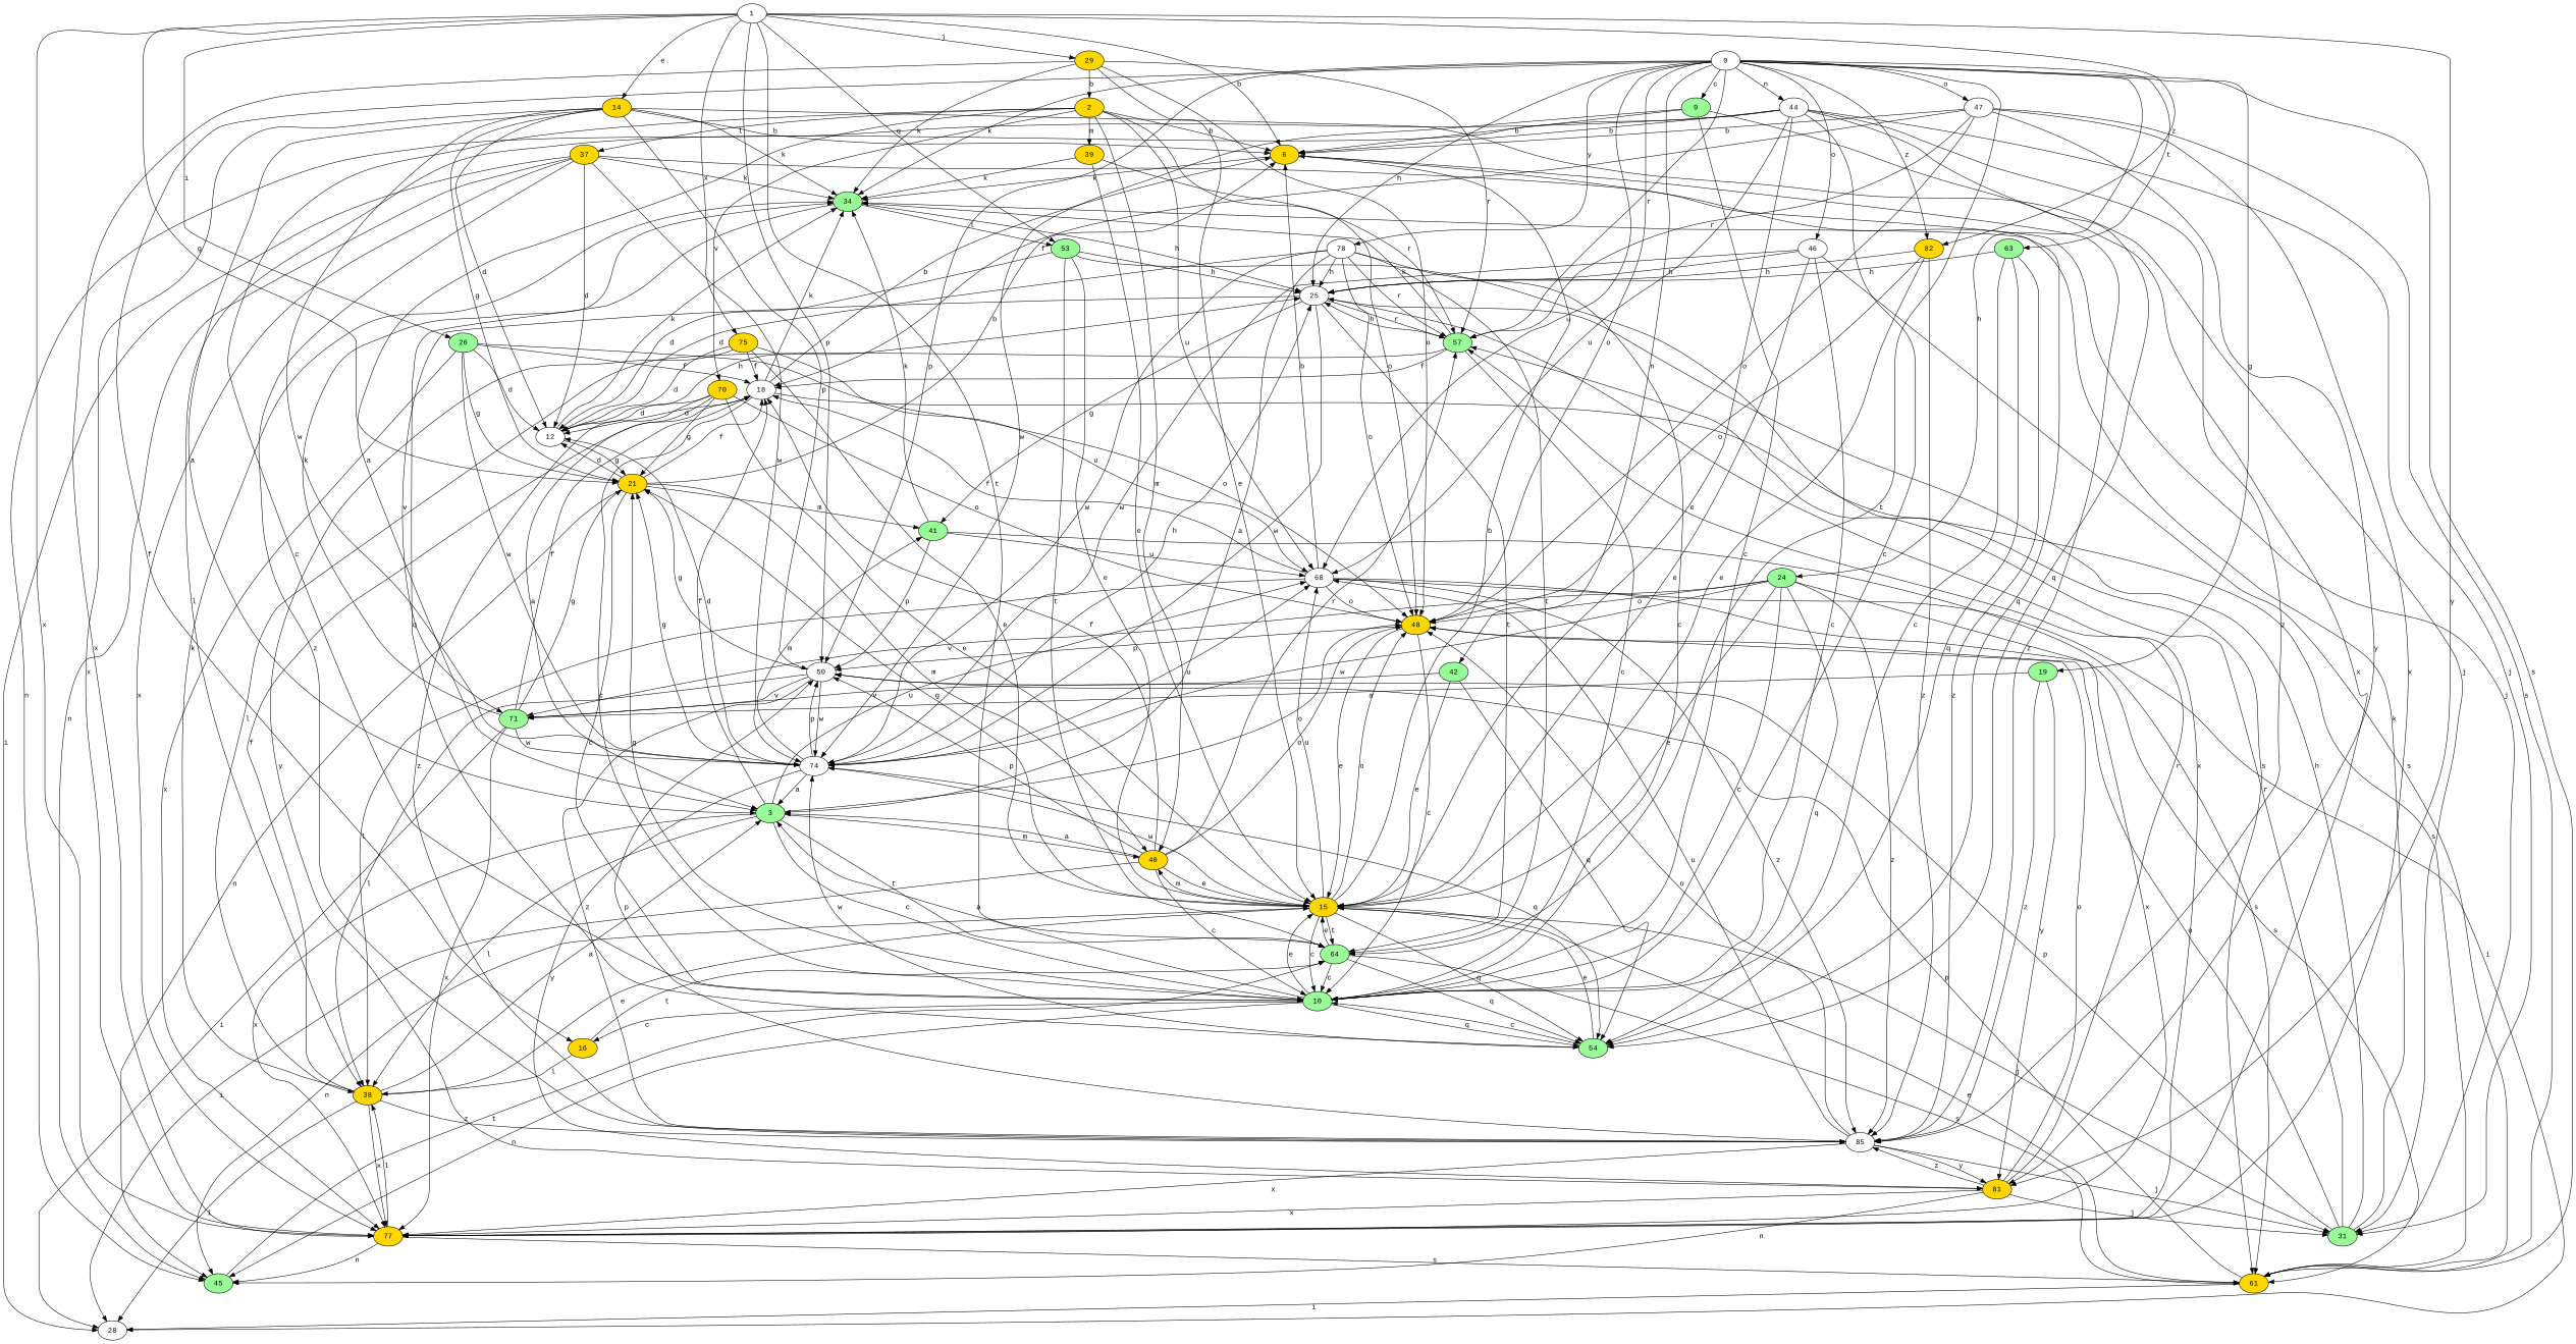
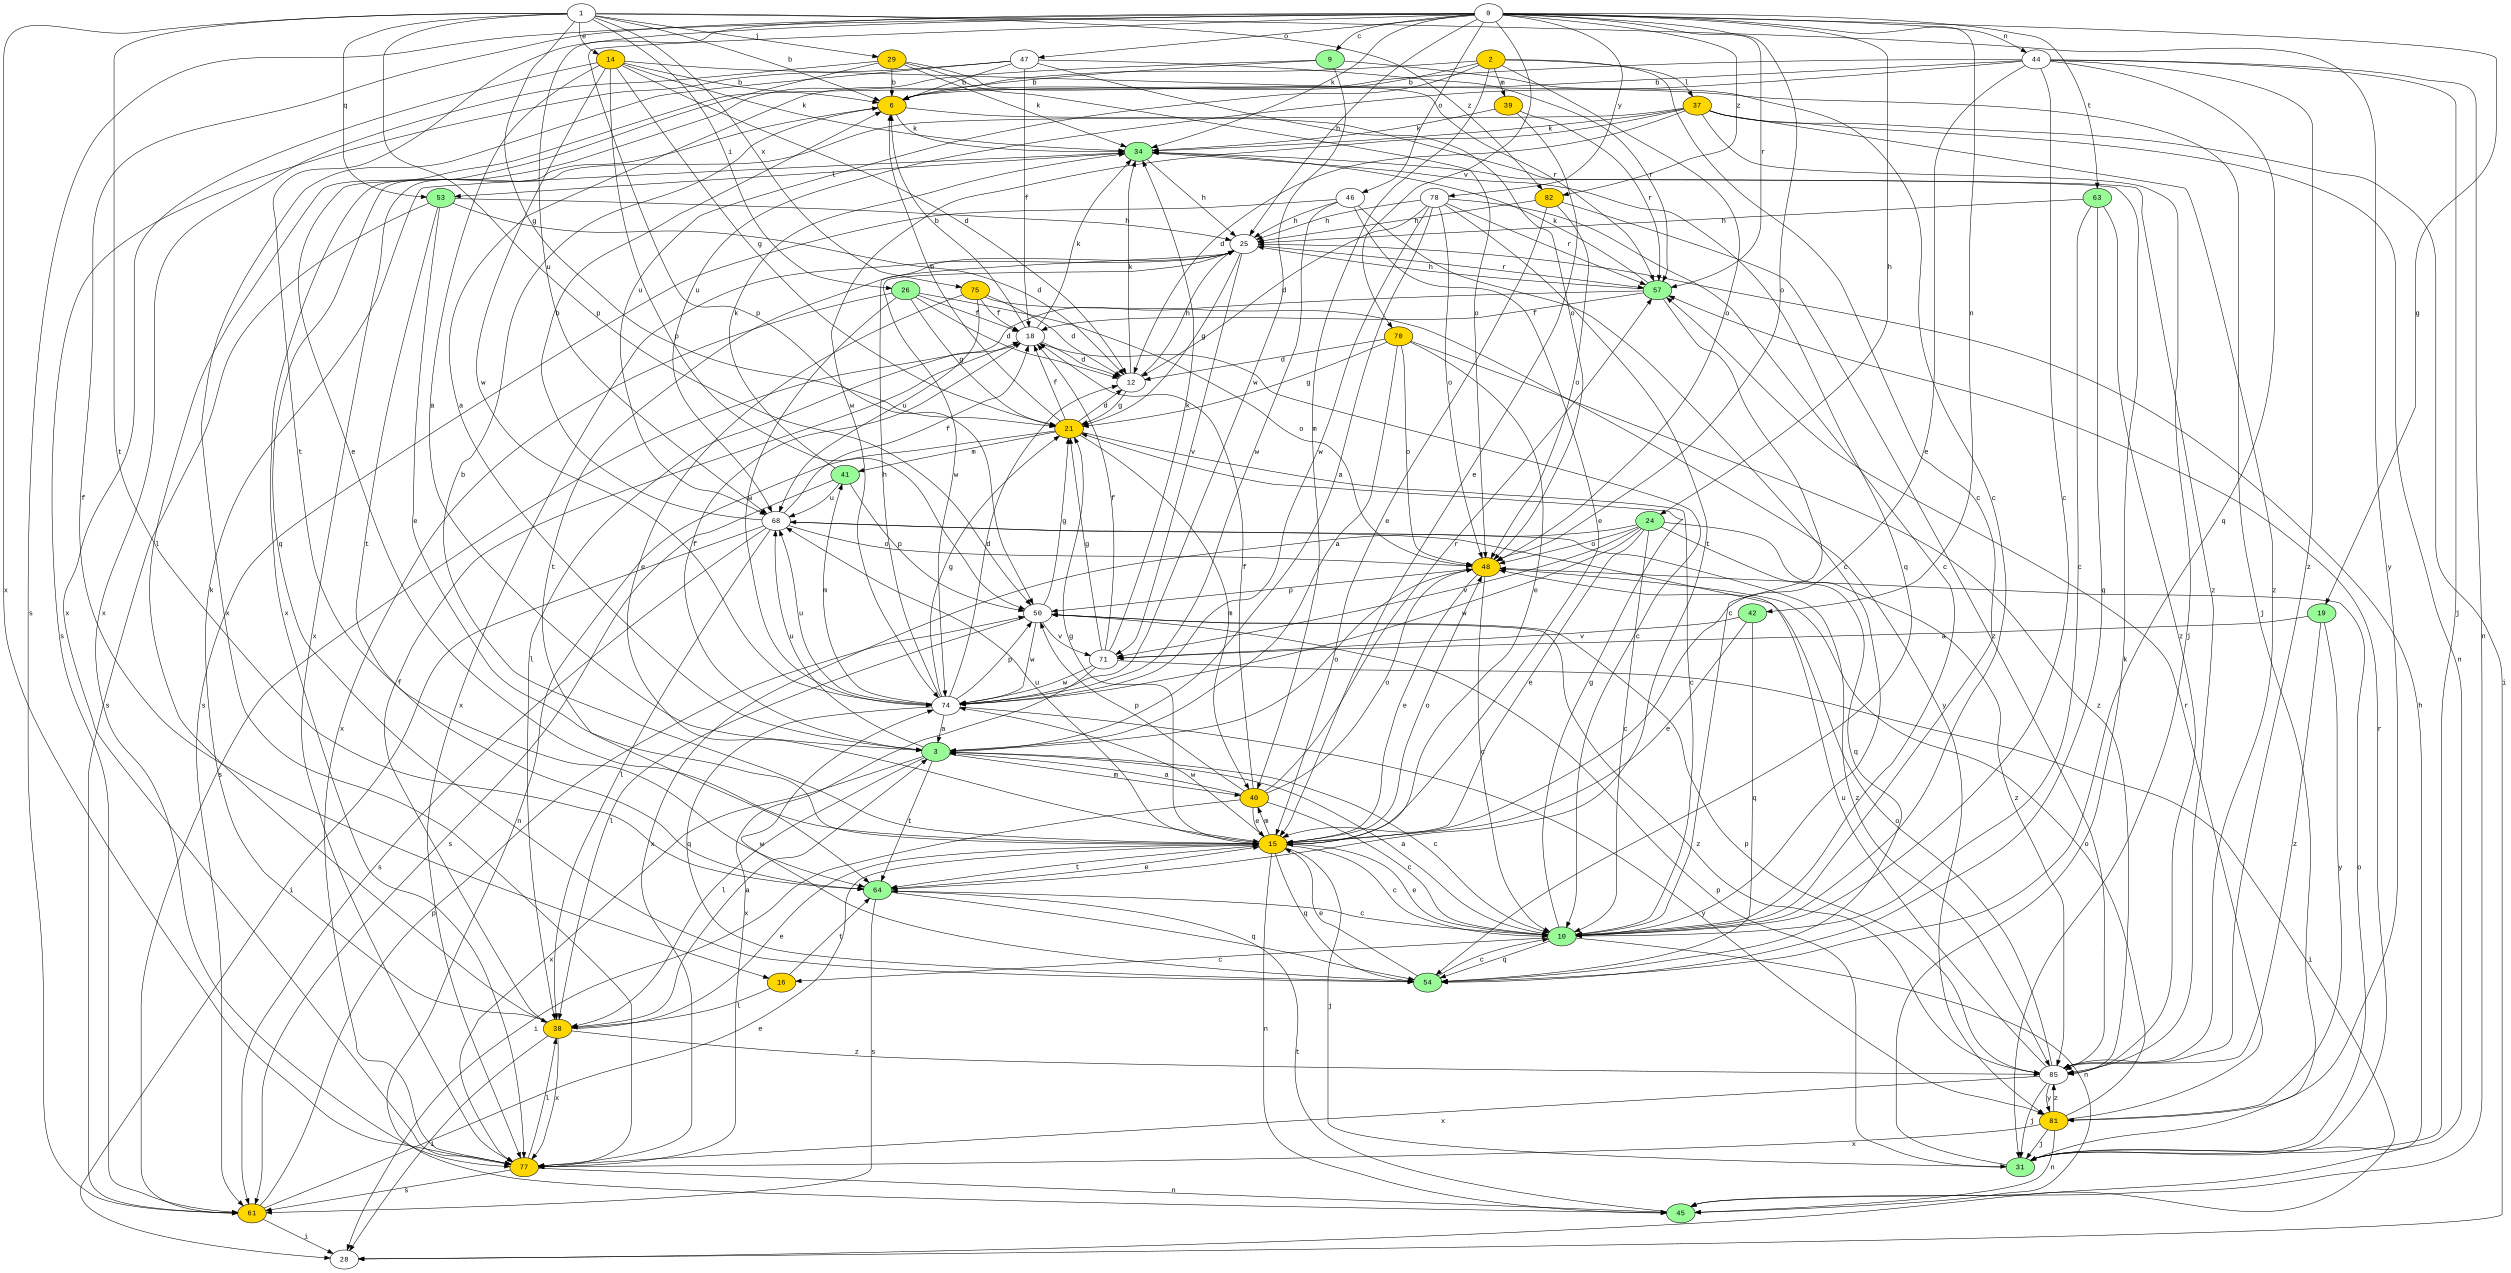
  strict digraph {
    fontname="Liberation Mono"
    node [fillcolor=gold fontname="Liberation Mono" style=filled]
    edge [fontname="Liberation Mono"]
    0 [fillcolor=white]
    9 [fillcolor=palegreen]
    16
    19 [fillcolor=palegreen]
    24 [fillcolor=palegreen]
    25 [fillcolor=white]
    34 [fillcolor=palegreen]
    42 [fillcolor=palegreen]
    44 [fillcolor=white]
    46 [fillcolor=white]
    47 [fillcolor=white]
    48
    50 [fillcolor=white]
    57 [fillcolor=palegreen]
    61
    63 [fillcolor=palegreen]
    64 [fillcolor=palegreen]
    68 [fillcolor=white]
    70
    78 [fillcolor=white]
    82
    6
    77
    10 [fillcolor=palegreen]
    74 [fillcolor=white]
    38
    81
    85 [fillcolor=white]
-   71 [fillcolor=palegreen]
+   71 [fillcolor=white]
    54 [fillcolor=palegreen]
    15
    21
    53 [fillcolor=palegreen]
    45 [fillcolor=palegreen]
    31 [fillcolor=palegreen]
    18 [fillcolor=white]
    28 [fillcolor=white]
    3 [fillcolor=palegreen]
    12 [fillcolor=white]
    1 [fillcolor=white]
    14
    26 [fillcolor=palegreen]
    29
    75
    40
    41 [fillcolor=palegreen]
    2
    37
    39
    0 -> 9 [label=c]
    0 -> 16 [label=f]
    0 -> 19 [label=g]
    0 -> 24 [label=h]
    0 -> 25 [label=h]
    0 -> 34 [label=k]
    0 -> 42 [label=n]
    0 -> 44 [label=n]
    0 -> 46 [label=o]
    0 -> 47 [label=o]
    0 -> 48 [label=o]
    0 -> 50 [label=p]
    0 -> 57 [label=r]
    0 -> 61 [label=s]
    0 -> 63 [label=t]
    0 -> 64 [label=t]
    0 -> 68 [label=u]
-   2 -> 70 [label=v]
+   0 -> 70 [label=v]
    0 -> 78 [label=y]
    0 -> 82 [label=z]
    9 -> 6 [label=b]
    9 -> 77 [label=x]
    9 -> 10 [label=c]
    9 -> 74 [label=w]
    16 -> 64 [label=t]
    16 -> 38 [label=l]
    19 -> 81 [label=y]
    19 -> 85 [label=z]
    19 -> 71 [label=a]
    24 -> 48 [label=o]
    24 -> 77 [label=x]
    24 -> 10 [label=c]
    24 -> 74 [label=w]
    24 -> 85 [label=z]
    24 -> 71 [label=v]
    24 -> 54 [label=q]
    24 -> 15 [label=e]
    25 -> 57 [label=r]
    25 -> 64 [label=t]
    25 -> 77 [label=x]
    25 -> 74 [label=w]
    25 -> 71 [label=v]
-   25 -> 41 [label=g]
+   25 -> 21 [label=g]
    34 -> 25 [label=h]
    34 -> 54 [label=q]
    34 -> 53 [label=l]
    42 -> 71 [label=v]
    42 -> 54 [label=q]
    42 -> 15 [label=e]
    44 -> 68 [label=u]
    44 -> 6 [label=b]
    44 -> 10 [label=c]
    44 -> 38 [label=l]
    44 -> 85 [label=z]
    44 -> 54 [label=q]
    44 -> 15 [label=e]
    44 -> 45 [label=n]
    44 -> 31 [label=j]
    46 -> 25 [label=h]
    46 -> 61 [label=s]
    46 -> 10 [label=c]
    46 -> 74 [label=w]
    46 -> 15 [label=e]
    47 -> 48 [label=o]
    47 -> 57 [label=r]
    47 -> 61 [label=s]
    47 -> 6 [label=b]
    47 -> 77 [label=x]
-   47 -> 81 [label=y]
    47 -> 18 [label=f]
    48 -> 50 [label=p]
    48 -> 10 [label=c]
    48 -> 15 [label=e]
    50 -> 74 [label=w]
    50 -> 38 [label=l]
    50 -> 85 [label=z]
    50 -> 71 [label=v]
    50 -> 21 [label=g]
    57 -> 25 [label=h]
    57 -> 34 [label=k]
    57 -> 10 [label=c]
    57 -> 38 [label=l]
    57 -> 18 [label=f]
    61 -> 50 [label=p]
    61 -> 15 [label=e]
    61 -> 28 [label=i]
    63 -> 25 [label=h]
    63 -> 10 [label=c]
    63 -> 85 [label=z]
    63 -> 54 [label=q]
    64 -> 61 [label=s]
    64 -> 10 [label=c]
    64 -> 54 [label=q]
    64 -> 15 [label=e]
    68 -> 48 [label=o]
    68 -> 61 [label=s]
    68 -> 6 [label=b]
    68 -> 38 [label=l]
    68 -> 85 [label=z]
    68 -> 18 [label=f]
    68 -> 28 [label=i]
    70 -> 48 [label=o]
    70 -> 85 [label=z]
    70 -> 15 [label=e]
    70 -> 21 [label=g]
    70 -> 3 [label=a]
    70 -> 12 [label=d]
    78 -> 25 [label=h]
    78 -> 48 [label=o]
    78 -> 57 [label=r]
    78 -> 64 [label=t]
    78 -> 10 [label=c]
    78 -> 74 [label=w]
    78 -> 3 [label=a]
    78 -> 12 [label=d]
    82 -> 25 [label=h]
    82 -> 48 [label=o]
    82 -> 85 [label=z]
    82 -> 15 [label=e]
    6 -> 34 [label=k]
    6 -> 85 [label=z]
    6 -> 54 [label=q]
    77 -> 61 [label=s]
    77 -> 38 [label=l]
    77 -> 45 [label=n]
    10 -> 16 [label=c]
    10 -> 54 [label=q]
    10 -> 15 [label=e]
    10 -> 21 [label=g]
    10 -> 45 [label=n]
    10 -> 3 [label=a]
    74 -> 25 [label=h]
    74 -> 50 [label=p]
    74 -> 68 [label=u]
    74 -> 81 [label=y]
    74 -> 54 [label=q]
    74 -> 21 [label=g]
    74 -> 3 [label=a]
    74 -> 12 [label=d]
    74 -> 41 [label=m]
    38 -> 34 [label=k]
    38 -> 77 [label=x]
    38 -> 85 [label=z]
    38 -> 15 [label=e]
    38 -> 18 [label=f]
    38 -> 28 [label=i]
    38 -> 3 [label=a]
    81 -> 48 [label=o]
    81 -> 57 [label=r]
    81 -> 77 [label=x]
    81 -> 85 [label=z]
    81 -> 45 [label=n]
    81 -> 31 [label=j]
    85 -> 48 [label=o]
    85 -> 50 [label=p]
    85 -> 68 [label=u]
    85 -> 77 [label=x]
    85 -> 81 [label=y]
    85 -> 31 [label=j]
    71 -> 34 [label=k]
    71 -> 77 [label=x]
    71 -> 74 [label=w]
    71 -> 21 [label=g]
    71 -> 18 [label=f]
    71 -> 28 [label=i]
    54 -> 10 [label=c]
    54 -> 74 [label=w]
    54 -> 15 [label=e]
    15 -> 48 [label=o]
    15 -> 64 [label=t]
    15 -> 68 [label=u]
    15 -> 6 [label=b]
    15 -> 10 [label=c]
    15 -> 74 [label=w]
    15 -> 54 [label=q]
    15 -> 21 [label=g]
    15 -> 45 [label=n]
    15 -> 31 [label=j]
    15 -> 40 [label=m]
    21 -> 6 [label=b]
    21 -> 10 [label=c]
    21 -> 45 [label=n]
    21 -> 18 [label=f]
    21 -> 12 [label=d]
    21 -> 40 [label=m]
    21 -> 41 [label=m]
    53 -> 25 [label=h]
    53 -> 61 [label=s]
    53 -> 64 [label=t]
    53 -> 15 [label=e]
    53 -> 12 [label=d]
    45 -> 64 [label=t]
    31 -> 25 [label=h]
    31 -> 34 [label=k]
    31 -> 48 [label=o]
    31 -> 50 [label=p]
    31 -> 57 [label=r]
    18 -> 34 [label=k]
    18 -> 61 [label=s]
    18 -> 6 [label=b]
    18 -> 10 [label=c]
    18 -> 12 [label=d]
    3 -> 48 [label=o]
    3 -> 64 [label=t]
    3 -> 68 [label=u]
    3 -> 77 [label=x]
    3 -> 10 [label=c]
    3 -> 38 [label=l]
    3 -> 18 [label=f]
    3 -> 40 [label=m]
    12 -> 25 [label=h]
    12 -> 34 [label=k]
    12 -> 21 [label=g]
    1 -> 50 [label=p]
    1 -> 64 [label=t]
    1 -> 82 [label=z]
    1 -> 6 [label=b]
    1 -> 77 [label=x]
    1 -> 81 [label=y]
    1 -> 21 [label=g]
    1 -> 53 [label=q]
    1 -> 14 [label=e]
    1 -> 26 [label=i]
    1 -> 29 [label=j]
    1 -> 75 [label=x]
    14 -> 34 [label=k]
    14 -> 50 [label=p]
    14 -> 6 [label=b]
    14 -> 77 [label=x]
    14 -> 74 [label=w]
    14 -> 21 [label=g]
    14 -> 31 [label=j]
    14 -> 3 [label=a]
    14 -> 12 [label=d]
    26 -> 48 [label=o]
    26 -> 77 [label=x]
    26 -> 74 [label=w]
    26 -> 21 [label=g]
    26 -> 18 [label=f]
    26 -> 12 [label=d]
    29 -> 34 [label=k]
    29 -> 48 [label=o]
    29 -> 57 [label=r]
-   29 -> 2 [label=b]
+   29 -> 6 [label=b]
    29 -> 77 [label=x]
    29 -> 15 [label=e]
    75 -> 68 [label=u]
    75 -> 81 [label=y]
    75 -> 15 [label=e]
    75 -> 18 [label=f]
    75 -> 12 [label=d]
    40 -> 48 [label=o]
    40 -> 50 [label=p]
    40 -> 57 [label=r]
    40 -> 10 [label=c]
    40 -> 15 [label=e]
    40 -> 18 [label=f]
    40 -> 28 [label=i]
    40 -> 3 [label=a]
    41 -> 34 [label=k]
    41 -> 50 [label=p]
    41 -> 61 [label=s]
    41 -> 68 [label=u]
    2 -> 48 [label=o]
    2 -> 68 [label=u]
    2 -> 6 [label=b]
    2 -> 10 [label=c]
    2 -> 3 [label=a]
    2 -> 40 [label=m]
    2 -> 37 [label=l]
    2 -> 39 [label=m]
    37 -> 34 [label=k]
    37 -> 77 [label=x]
    37 -> 74 [label=w]
    37 -> 85 [label=z]
    37 -> 45 [label=n]
    37 -> 31 [label=j]
    37 -> 28 [label=i]
    37 -> 12 [label=d]
    39 -> 34 [label=k]
    39 -> 57 [label=r]
    39 -> 15 [label=e]
  }
